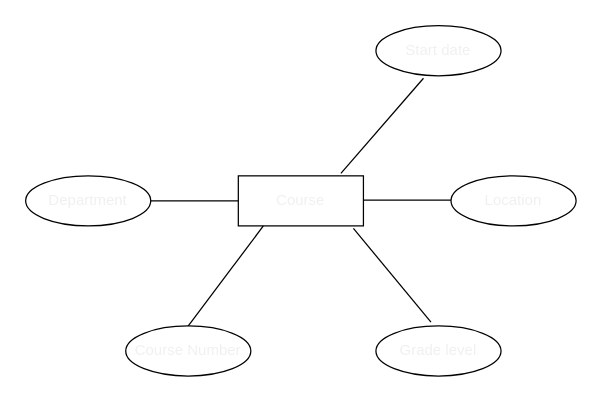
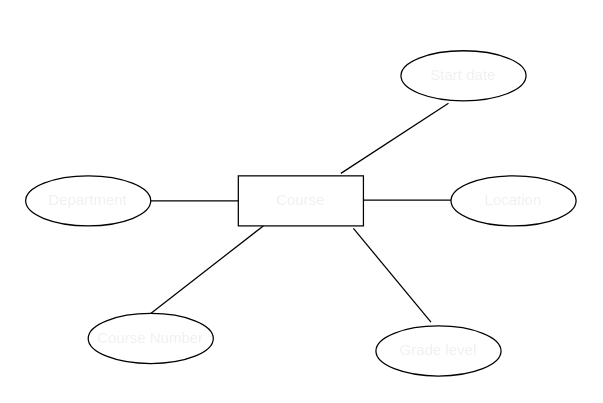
  <mxCell id="0" />
  <mxCell id="1" parent="0" />
  <mxCell id="2" value="Course" style="whiteSpace=wrap;html=1;align=center;fontColor=#F0F0F0;" parent="1" vertex="1"><mxGeometry x="190" y="140" width="100" height="40" as="geometry" /></mxCell>
  <mxCell id="3" value="Department" style="ellipse;whiteSpace=wrap;html=1;align=center;fontColor=#F0F0F0;" parent="1" vertex="1"><mxGeometry x="20" y="140" width="100" height="40" as="geometry" /></mxCell>
- <mxCell id="4" value="Start date" style="ellipse;whiteSpace=wrap;html=1;align=center;fontColor=#F0F0F0;" parent="1" vertex="1"><mxGeometry x="300" y="20" width="100" height="40" as="geometry" /></mxCell>
- <mxCell id="5" value="Course Number" style="ellipse;whiteSpace=wrap;html=1;align=center;fontColor=#F0F0F0;" parent="1" vertex="1"><mxGeometry x="100" y="260" width="100" height="40" as="geometry" /></mxCell>
+ <mxCell id="4" value="Start date" style="ellipse;whiteSpace=wrap;html=1;align=center;fontColor=#F0F0F0;" parent="1" vertex="1"><mxGeometry x="320" y="40" width="100" height="40" as="geometry" /></mxCell>
+ <mxCell id="5" value="Course Number" style="ellipse;whiteSpace=wrap;html=1;align=center;fontColor=#F0F0F0;" parent="1" vertex="1"><mxGeometry x="70" y="250" width="100" height="40" as="geometry" /></mxCell>
  <mxCell id="6" value="Grade level" style="ellipse;whiteSpace=wrap;html=1;align=center;fontColor=#F0F0F0;" parent="1" vertex="1"><mxGeometry x="300" y="260" width="100" height="40" as="geometry" /></mxCell>
  <mxCell id="7" value="Location" style="ellipse;whiteSpace=wrap;html=1;align=center;fontColor=#F0F0F0;" parent="1" vertex="1"><mxGeometry x="360" y="140" width="100" height="40" as="geometry" /></mxCell>
  <mxCell id="8" value="" style="endArrow=none;html=1;rounded=0;fontColor=#F0F0F0;" parent="1" edge="1"><mxGeometry relative="1" as="geometry"><mxPoint x="120" y="160" as="sourcePoint" /><mxPoint x="190" y="160" as="targetPoint" /></mxGeometry></mxCell>
  <mxCell id="9" value="" style="endArrow=none;html=1;rounded=0;fontColor=#F0F0F0;" parent="1" edge="1"><mxGeometry relative="1" as="geometry"><mxPoint x="290" y="159.5" as="sourcePoint" /><mxPoint x="360" y="159.5" as="targetPoint" /></mxGeometry></mxCell>
  <mxCell id="10" value="" style="endArrow=none;html=1;rounded=0;fontColor=#F0F0F0;exitX=0.5;exitY=0;exitDx=0;exitDy=0;" parent="1" source="5" edge="1"><mxGeometry relative="1" as="geometry"><mxPoint x="140" y="180" as="sourcePoint" /><mxPoint x="210" y="180" as="targetPoint" /></mxGeometry></mxCell>
  <mxCell id="11" value="" style="endArrow=none;html=1;rounded=0;fontColor=#F0F0F0;exitX=0.92;exitY=1.05;exitDx=0;exitDy=0;exitPerimeter=0;entryX=0.44;entryY=-0.075;entryDx=0;entryDy=0;entryPerimeter=0;" parent="1" source="2" target="6" edge="1"><mxGeometry relative="1" as="geometry"><mxPoint x="280" y="190" as="sourcePoint" /><mxPoint x="350" y="190" as="targetPoint" /></mxGeometry></mxCell>
  <mxCell id="12" value="" style="endArrow=none;html=1;rounded=0;fontColor=#F0F0F0;entryX=0.38;entryY=1.05;entryDx=0;entryDy=0;entryPerimeter=0;exitX=0.82;exitY=-0.05;exitDx=0;exitDy=0;exitPerimeter=0;" parent="1" source="2" target="4" edge="1"><mxGeometry relative="1" as="geometry"><mxPoint x="280" y="100" as="sourcePoint" /><mxPoint x="350" y="100" as="targetPoint" /></mxGeometry></mxCell>
